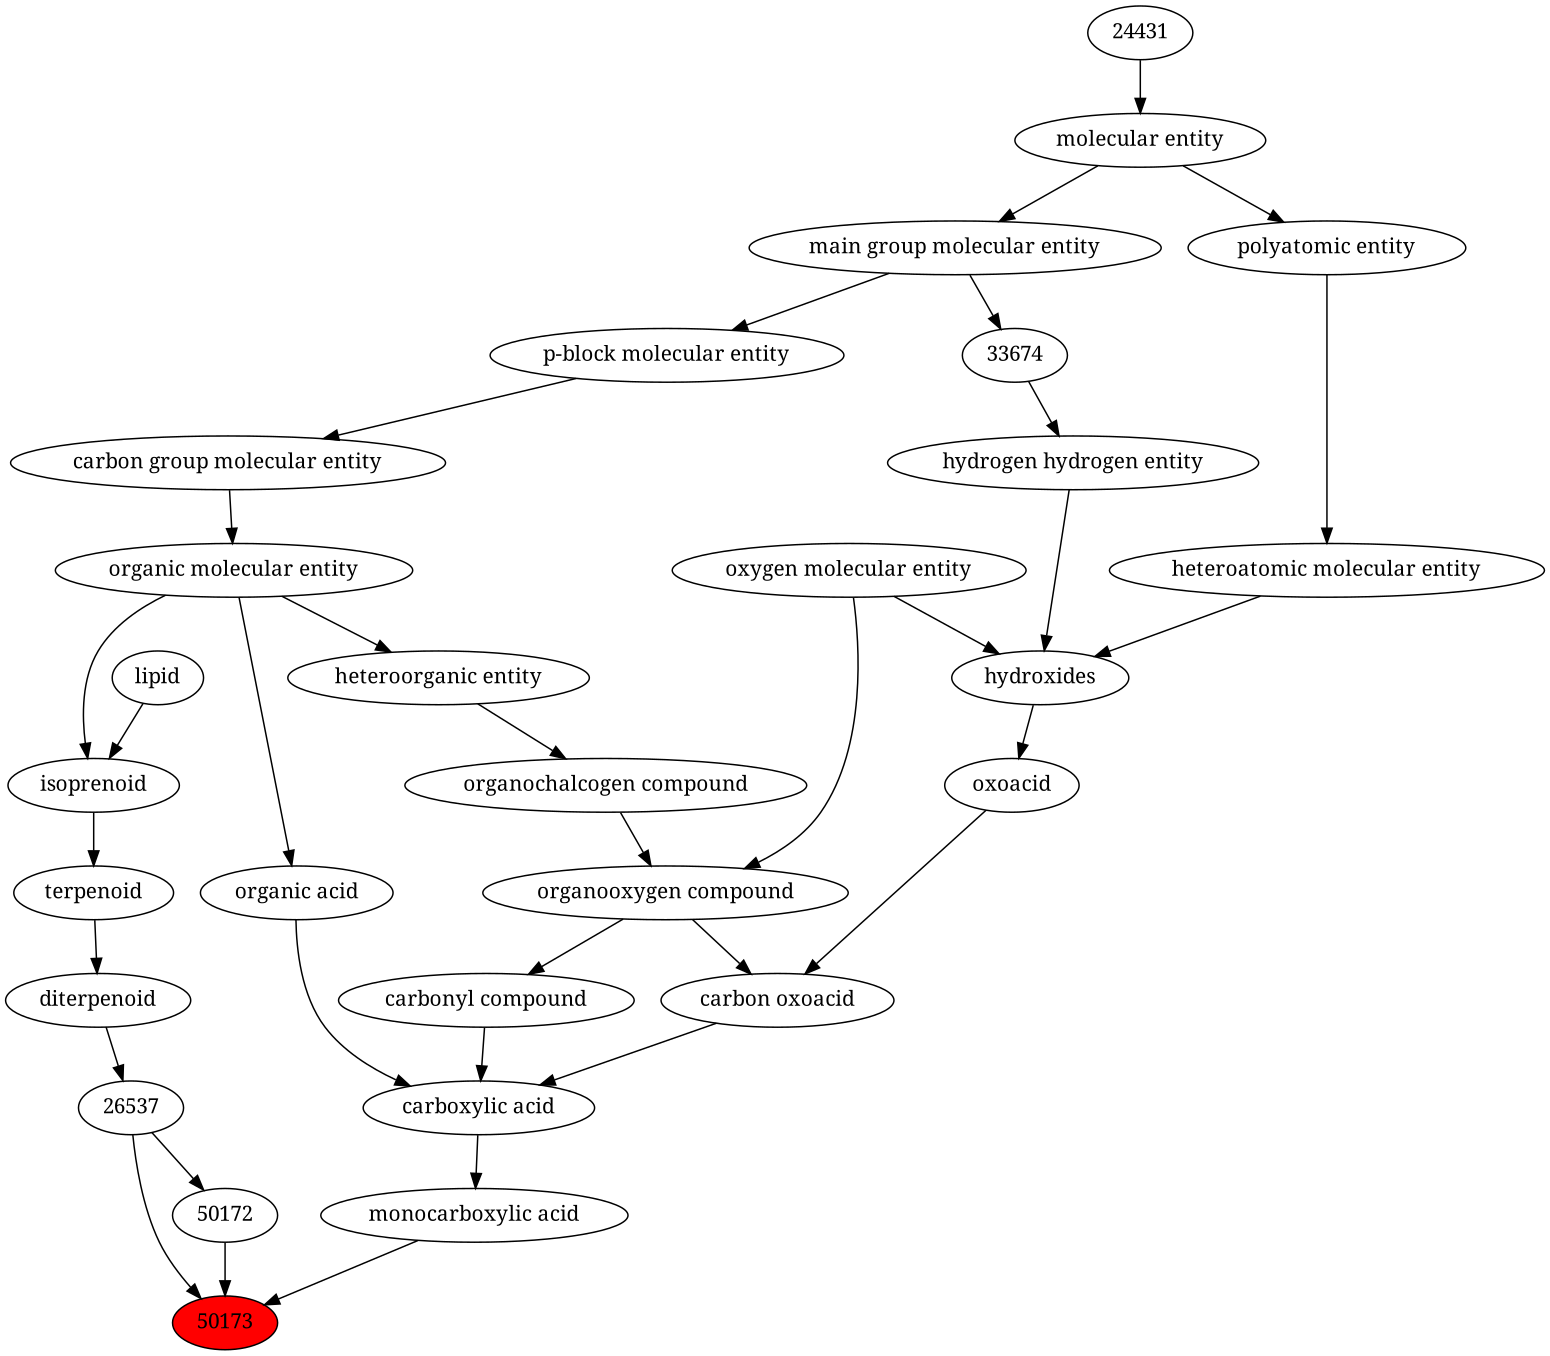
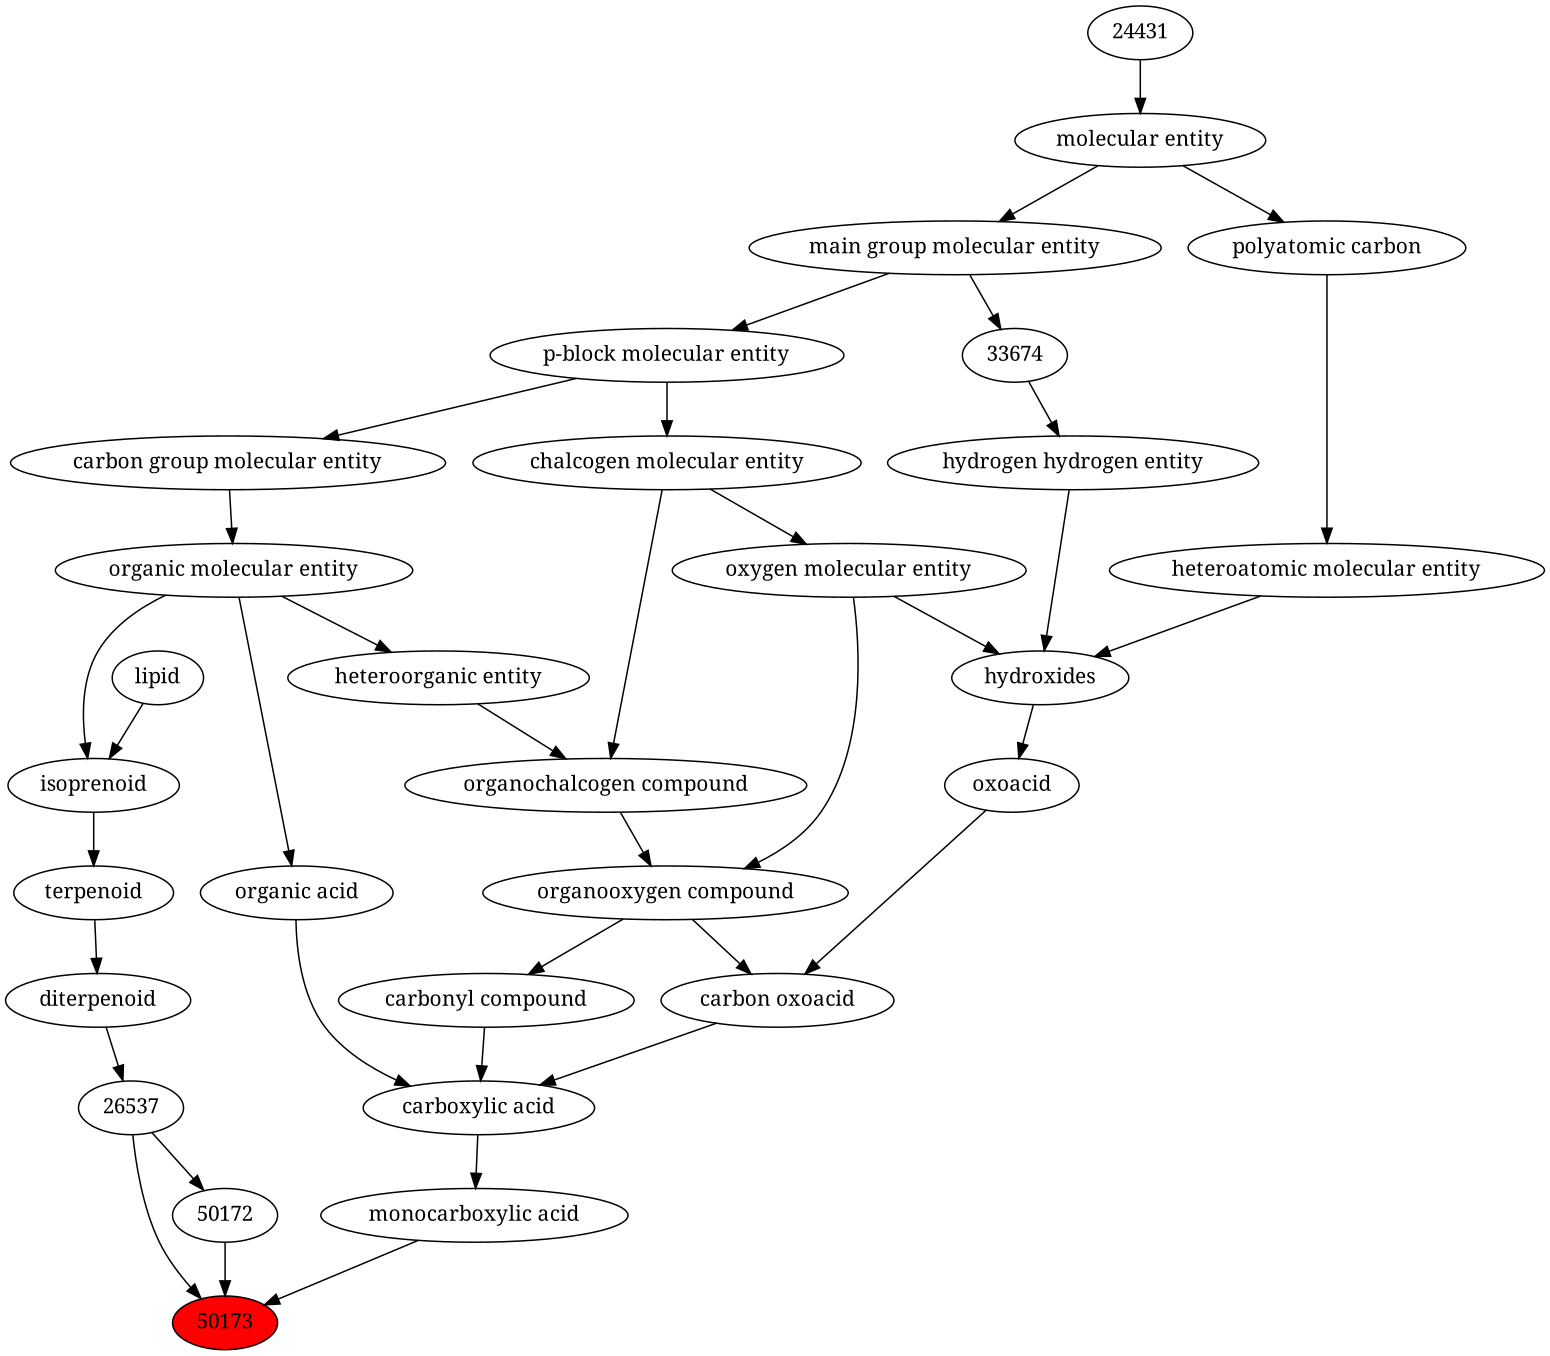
  digraph {
    fontname="Noto Serif"
    node [fontname="Noto Serif"]
    edge [fontname="Noto Serif"]
    n1 [fillcolor=red label=50173 style=filled]
    n2 [label=26537]
    n3 [label=50172]
    n4 [label="monocarboxylic acid"]
    n5 [label=diterpenoid]
    n6 [label="carboxylic acid"]
    n7 [label=terpenoid]
    n8 [label="carbonyl compound"]
    n9 [label="carbon oxoacid"]
    n10 [label="organic acid"]
    n11 [label=isoprenoid]
    n12 [label="organooxygen compound"]
    n13 [label=oxoacid]
    n14 [label="organic molecular entity"]
    n15 [label="heteroorganic entity"]
    n16 [label=lipid]
    n17 [label="organochalcogen compound"]
    n18 [label="oxygen molecular entity"]
    n19 [label=hydroxides]
    n20 [label="carbon group molecular entity"]
+   n21 [label="chalcogen molecular entity"]
    n22 [label="hydrogen hydrogen entity"]
    n23 [label="heteroatomic molecular entity"]
    n24 [label="p-block molecular entity"]
    n25 [label=33674]
-   n26 [label="polyatomic entity"]
+   n26 [label="polyatomic carbon"]
    n27 [label="main group molecular entity"]
    n28 [label="molecular entity"]
    n29 [label=24431]
    n2 -> n1
    n2 -> n3
    n3 -> n1
    n4 -> n1
    n5 -> n2
    n6 -> n4
    n7 -> n5
    n8 -> n6
    n9 -> n6
    n10 -> n6
    n11 -> n7
    n12 -> n8
    n12 -> n9
    n13 -> n9
    n14 -> n10
    n14 -> n11
    n14 -> n15
    n15 -> n17
    n16 -> n11
    n17 -> n12
    n18 -> n12
    n18 -> n19
    n19 -> n13
    n20 -> n14
+   n21 -> n17
+   n21 -> n18
    n22 -> n19
    n23 -> n19
    n24 -> n20
+   n24 -> n21
    n25 -> n22
    n26 -> n23
    n27 -> n24
    n27 -> n25
    n28 -> n26
    n28 -> n27
    n29 -> n28
  }
